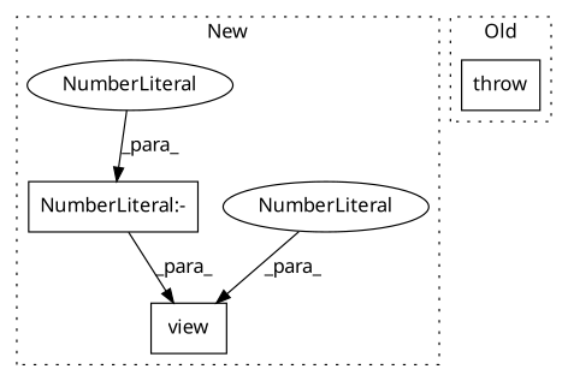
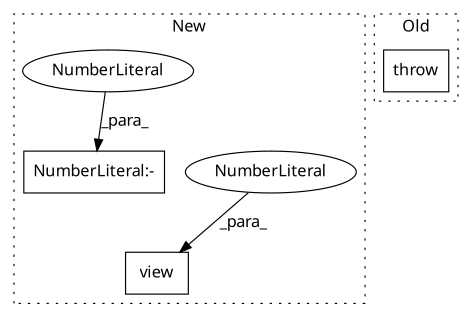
  digraph {
    fontname="Noto Sans"
    node [a=34 fontname="Noto Sans" l=1 shape=box]
    edge [fontname="Noto Sans"]
    n1 [a=32 l="5,1" label=view s="6717,6726"]
    n2 [label=NumberLiteral s=6722 shape=ellipse]
    n3 [a=38 label="NumberLiteral:-" s=6724]
    n4 [label=NumberLiteral s=6725 shape=ellipse]
    n5 [a=53 l=6 label=throw s=6136]
    subgraph cluster_1 {
      label=New
      style=dotted
      n1
      n2
      n3
      n4
    }
    subgraph cluster_2 {
      label=Old
      style=dotted
      n5
    }
    n2 -> n1 [label=_para_]
-   n3 -> n1 [label=_para_]
    n4 -> n3 [label=_para_]
  }
